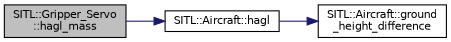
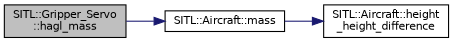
  digraph {
    rankdir=LR
    node [color=black fillcolor=white fontname=Helvetica fontsize=10 shape=record style=filled]
    edge [color=midnightblue fontname=Helvetica fontsize=10 labelfontname=Helvetica labelfontsize=10 style=solid]
    n1 [fillcolor=grey75 fontcolor=black height=0.2 label="SITL::Gripper_Servo\l::hagl_mass" width=0.4]
-   n2 [height=0.2 label="SITL::Aircraft::hagl" width=0.4]
-   n3 [height=0.2 label="SITL::Aircraft::ground\l_height_difference" width=0.4]
+   n2 [height=0.2 label="SITL::Aircraft::mass" width=0.4]
+   n3 [height=0.2 label="SITL::Aircraft::height\l_height_difference" width=0.4]
    n1 -> n2
    n2 -> n3
  }
